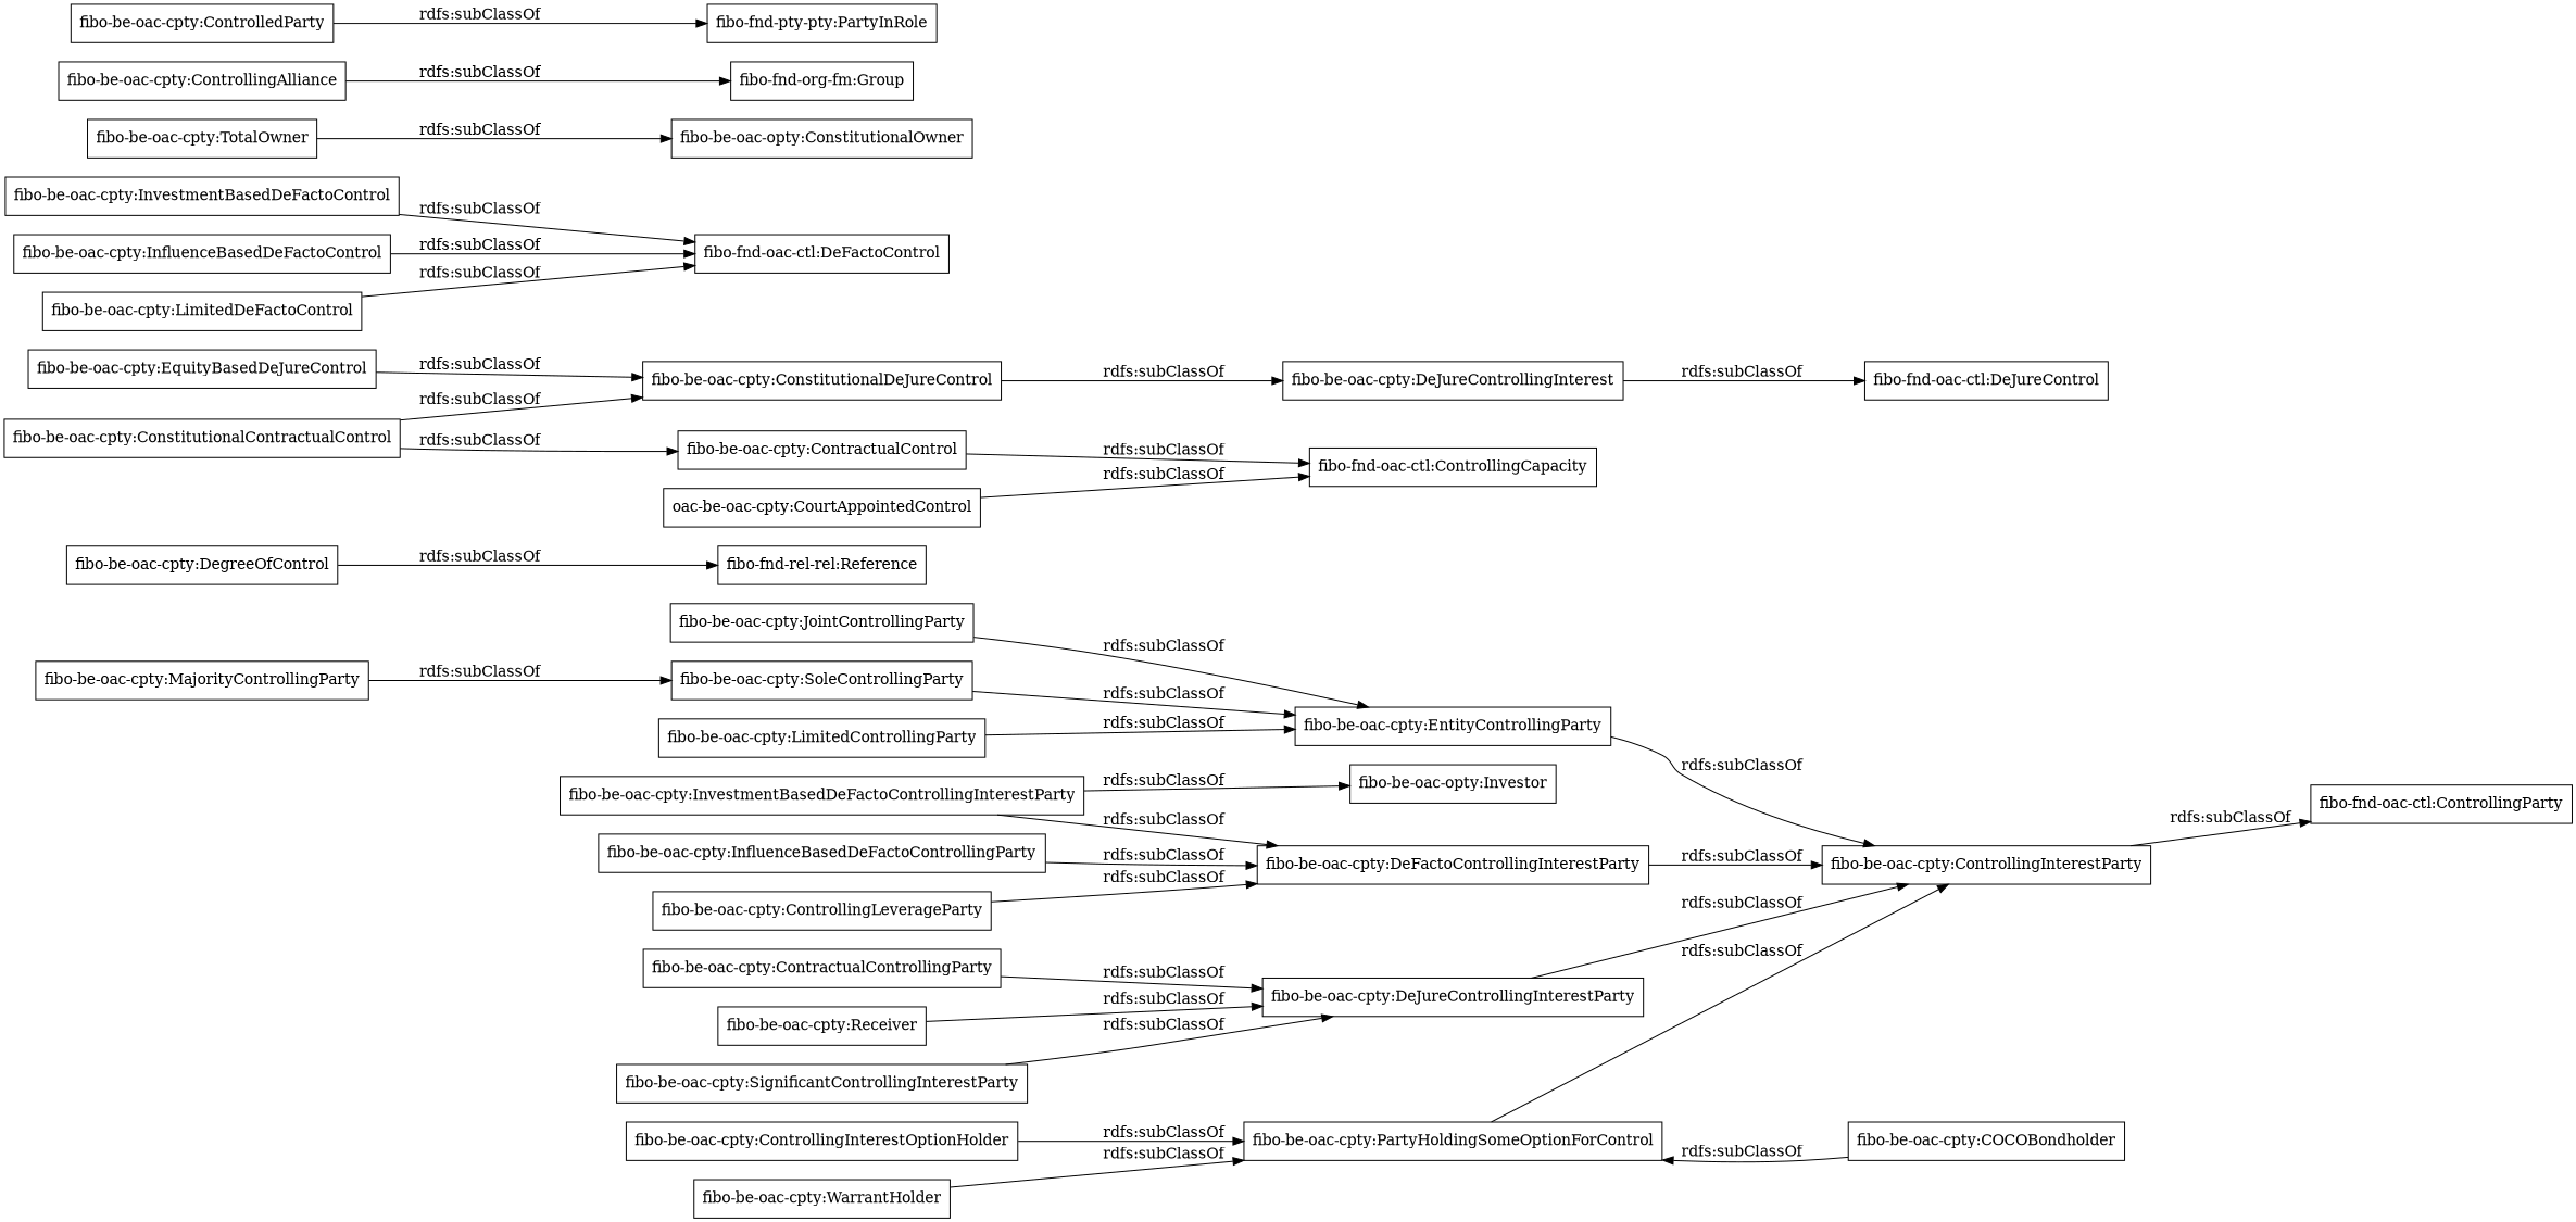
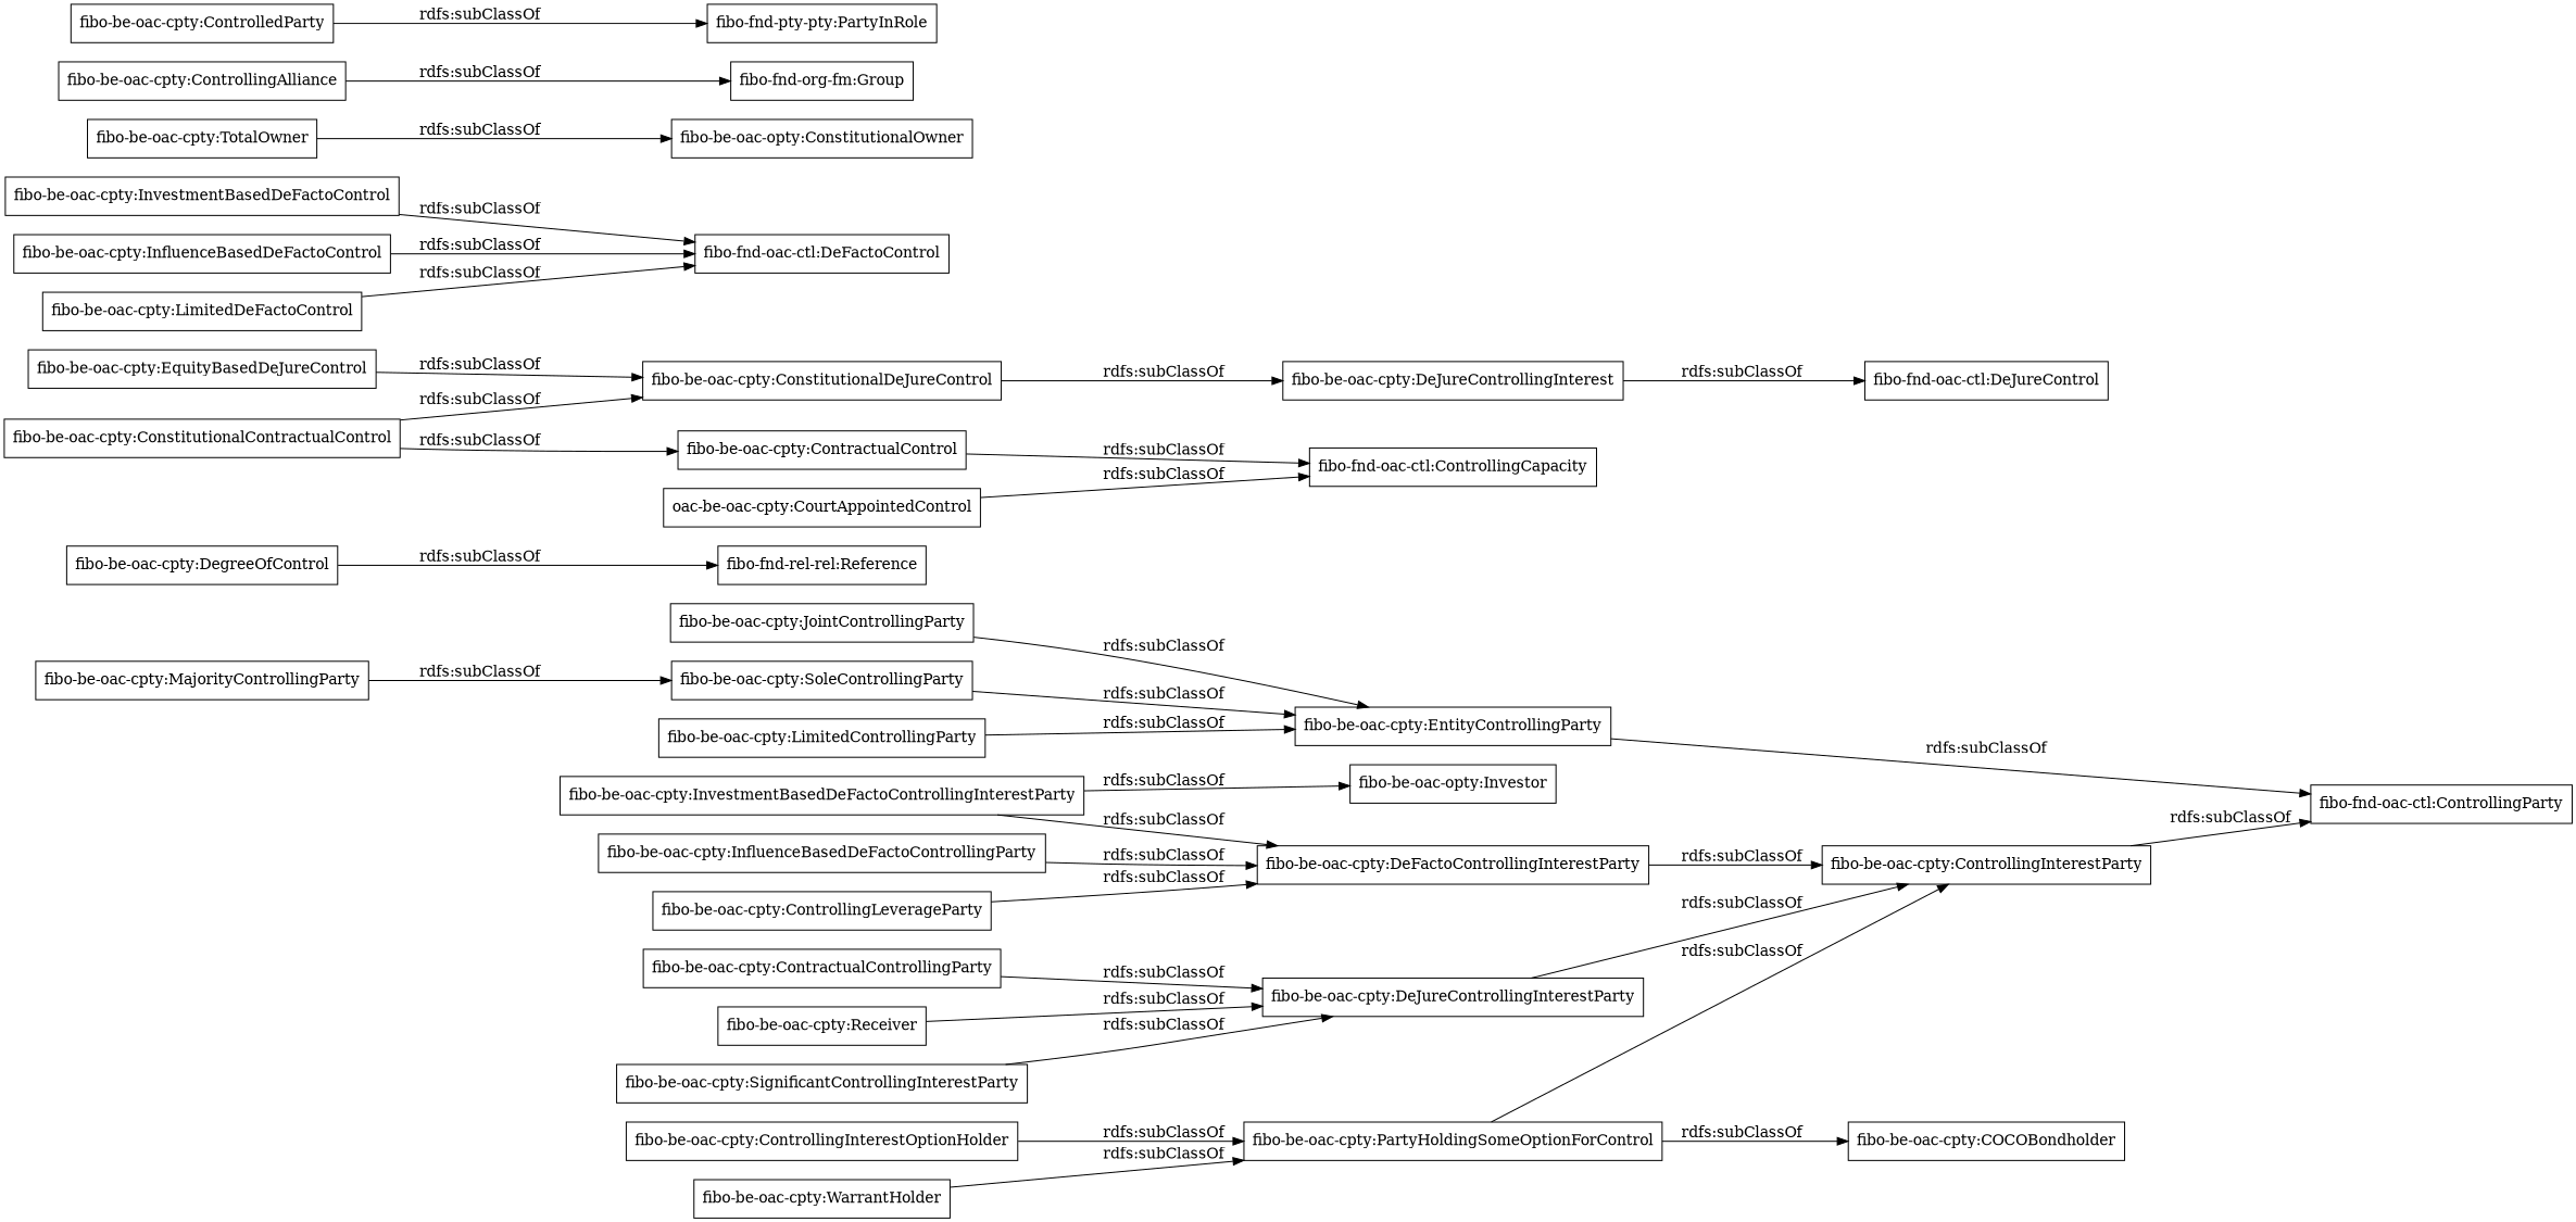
  digraph {
    rankdir=LR
    node [color=black shape=rectangle]
    "fibo-be-oac-cpty:EntityControllingParty"
    "fibo-fnd-oac-ctl:ControllingParty"
    "fibo-be-oac-cpty:DeJureControllingInterestParty"
    "fibo-be-oac-cpty:ControllingInterestParty"
    "fibo-be-oac-cpty:DegreeOfControl"
    "fibo-fnd-rel-rel:Reference"
    "fibo-be-oac-cpty:ConstitutionalDeJureControl"
    "fibo-be-oac-cpty:DeJureControllingInterest"
    "fibo-fnd-oac-ctl:DeJureControl"
    "fibo-be-oac-cpty:DeFactoControllingInterestParty"
    "fibo-be-oac-cpty:Receiver"
    "fibo-be-oac-cpty:InvestmentBasedDeFactoControl"
    "fibo-fnd-oac-ctl:DeFactoControl"
    "fibo-be-oac-cpty:InfluenceBasedDeFactoControl"
    "fibo-be-oac-cpty:TotalOwner"
    "fibo-be-oac-opty:ConstitutionalOwner"
    "fibo-be-oac-cpty:ControllingAlliance"
    "fibo-fnd-org-fm:Group"
    "fibo-be-oac-cpty:ControllingInterestOptionHolder"
    "fibo-be-oac-cpty:PartyHoldingSomeOptionForControl"
    "fibo-be-oac-cpty:ControllingLeverageParty"
    "fibo-be-oac-cpty:JointControllingParty"
    n23 [label="oac-be-oac-cpty:CourtAppointedControl"]
    "fibo-fnd-oac-ctl:ControllingCapacity"
    "fibo-be-oac-cpty:InvestmentBasedDeFactoControllingInterestParty"
    "fibo-be-oac-opty:Investor"
    "fibo-be-oac-cpty:ContractualControl"
    "fibo-be-oac-cpty:SignificantControllingInterestParty"
    "fibo-be-oac-cpty:WarrantHolder"
    "fibo-be-oac-cpty:EquityBasedDeJureControl"
    "fibo-be-oac-cpty:ConstitutionalContractualControl"
    "fibo-be-oac-cpty:LimitedDeFactoControl"
    "fibo-be-oac-cpty:ControlledParty"
    "fibo-fnd-pty-pty:PartyInRole"
    "fibo-be-oac-cpty:MajorityControllingParty"
    "fibo-be-oac-cpty:SoleControllingParty"
    "fibo-be-oac-cpty:ContractualControllingParty"
    "fibo-be-oac-cpty:COCOBondholder"
    "fibo-be-oac-cpty:InfluenceBasedDeFactoControllingParty"
    "fibo-be-oac-cpty:LimitedControllingParty"
-   "fibo-be-oac-cpty:EntityControllingParty" -> "fibo-be-oac-cpty:ControllingInterestParty" [label="rdfs:subClassOf"]
+   "fibo-be-oac-cpty:EntityControllingParty" -> "fibo-fnd-oac-ctl:ControllingParty" [label="rdfs:subClassOf"]
    "fibo-be-oac-cpty:DeJureControllingInterestParty" -> "fibo-be-oac-cpty:ControllingInterestParty" [label="rdfs:subClassOf"]
    "fibo-be-oac-cpty:ControllingInterestParty" -> "fibo-fnd-oac-ctl:ControllingParty" [label="rdfs:subClassOf"]
    "fibo-be-oac-cpty:DegreeOfControl" -> "fibo-fnd-rel-rel:Reference" [label="rdfs:subClassOf"]
    "fibo-be-oac-cpty:ConstitutionalDeJureControl" -> "fibo-be-oac-cpty:DeJureControllingInterest" [label="rdfs:subClassOf"]
    "fibo-be-oac-cpty:DeJureControllingInterest" -> "fibo-fnd-oac-ctl:DeJureControl" [label="rdfs:subClassOf"]
    "fibo-be-oac-cpty:DeFactoControllingInterestParty" -> "fibo-be-oac-cpty:ControllingInterestParty" [label="rdfs:subClassOf"]
    "fibo-be-oac-cpty:Receiver" -> "fibo-be-oac-cpty:DeJureControllingInterestParty" [label="rdfs:subClassOf"]
    "fibo-be-oac-cpty:InvestmentBasedDeFactoControl" -> "fibo-fnd-oac-ctl:DeFactoControl" [label="rdfs:subClassOf"]
    "fibo-be-oac-cpty:InfluenceBasedDeFactoControl" -> "fibo-fnd-oac-ctl:DeFactoControl" [label="rdfs:subClassOf"]
    "fibo-be-oac-cpty:TotalOwner" -> "fibo-be-oac-opty:ConstitutionalOwner" [label="rdfs:subClassOf"]
    "fibo-be-oac-cpty:ControllingAlliance" -> "fibo-fnd-org-fm:Group" [label="rdfs:subClassOf"]
    "fibo-be-oac-cpty:ControllingInterestOptionHolder" -> "fibo-be-oac-cpty:PartyHoldingSomeOptionForControl" [label="rdfs:subClassOf"]
    "fibo-be-oac-cpty:PartyHoldingSomeOptionForControl" -> "fibo-be-oac-cpty:ControllingInterestParty" [label="rdfs:subClassOf"]
    "fibo-be-oac-cpty:ControllingLeverageParty" -> "fibo-be-oac-cpty:DeFactoControllingInterestParty" [label="rdfs:subClassOf"]
    "fibo-be-oac-cpty:JointControllingParty" -> "fibo-be-oac-cpty:EntityControllingParty" [label="rdfs:subClassOf"]
    n23 -> "fibo-fnd-oac-ctl:ControllingCapacity" [label="rdfs:subClassOf"]
    "fibo-be-oac-cpty:InvestmentBasedDeFactoControllingInterestParty" -> "fibo-be-oac-cpty:DeFactoControllingInterestParty" [label="rdfs:subClassOf"]
    "fibo-be-oac-cpty:InvestmentBasedDeFactoControllingInterestParty" -> "fibo-be-oac-opty:Investor" [label="rdfs:subClassOf"]
    "fibo-be-oac-cpty:ContractualControl" -> "fibo-fnd-oac-ctl:ControllingCapacity" [label="rdfs:subClassOf"]
    "fibo-be-oac-cpty:SignificantControllingInterestParty" -> "fibo-be-oac-cpty:DeJureControllingInterestParty" [label="rdfs:subClassOf"]
    "fibo-be-oac-cpty:WarrantHolder" -> "fibo-be-oac-cpty:PartyHoldingSomeOptionForControl" [label="rdfs:subClassOf"]
    "fibo-be-oac-cpty:EquityBasedDeJureControl" -> "fibo-be-oac-cpty:ConstitutionalDeJureControl" [label="rdfs:subClassOf"]
    "fibo-be-oac-cpty:ConstitutionalContractualControl" -> "fibo-be-oac-cpty:ConstitutionalDeJureControl" [label="rdfs:subClassOf"]
    "fibo-be-oac-cpty:ConstitutionalContractualControl" -> "fibo-be-oac-cpty:ContractualControl" [label="rdfs:subClassOf"]
    "fibo-be-oac-cpty:LimitedDeFactoControl" -> "fibo-fnd-oac-ctl:DeFactoControl" [label="rdfs:subClassOf"]
    "fibo-be-oac-cpty:ControlledParty" -> "fibo-fnd-pty-pty:PartyInRole" [label="rdfs:subClassOf"]
    "fibo-be-oac-cpty:MajorityControllingParty" -> "fibo-be-oac-cpty:SoleControllingParty" [label="rdfs:subClassOf"]
    "fibo-be-oac-cpty:SoleControllingParty" -> "fibo-be-oac-cpty:EntityControllingParty" [label="rdfs:subClassOf"]
    "fibo-be-oac-cpty:ContractualControllingParty" -> "fibo-be-oac-cpty:DeJureControllingInterestParty" [label="rdfs:subClassOf"]
-   "fibo-be-oac-cpty:COCOBondholder" -> "fibo-be-oac-cpty:PartyHoldingSomeOptionForControl" [label="rdfs:subClassOf"]
+   "fibo-be-oac-cpty:PartyHoldingSomeOptionForControl" -> "fibo-be-oac-cpty:COCOBondholder" [label="rdfs:subClassOf"]
    "fibo-be-oac-cpty:InfluenceBasedDeFactoControllingParty" -> "fibo-be-oac-cpty:DeFactoControllingInterestParty" [label="rdfs:subClassOf"]
    "fibo-be-oac-cpty:LimitedControllingParty" -> "fibo-be-oac-cpty:EntityControllingParty" [label="rdfs:subClassOf"]
  }
